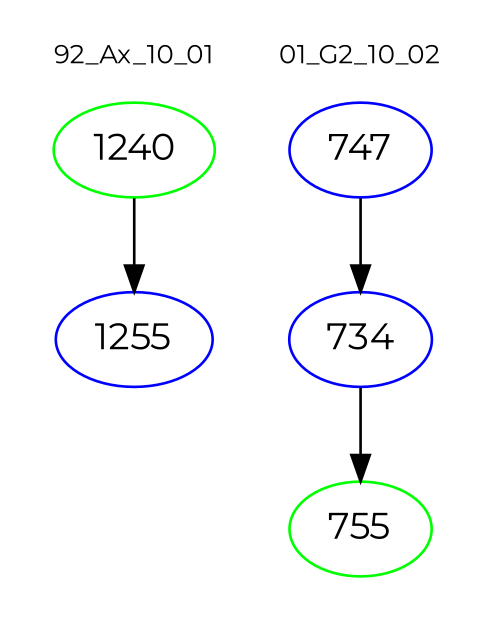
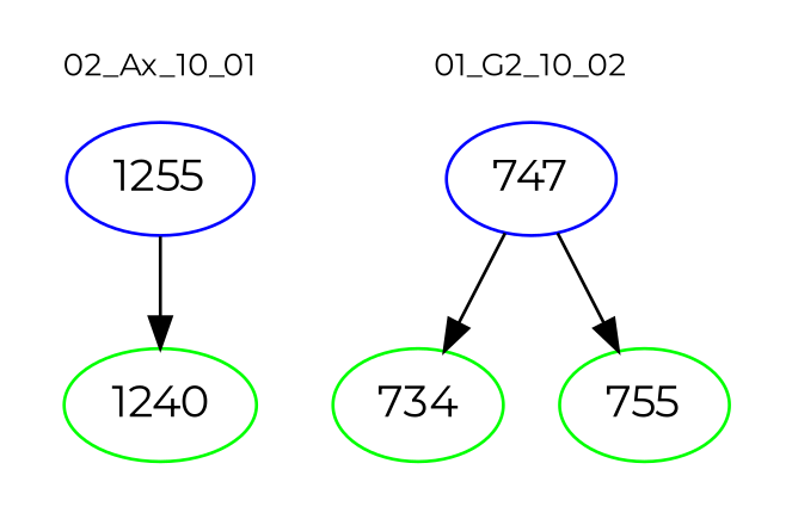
  digraph {
    fontname=Montserrat
    node [color=green fontname=Montserrat]
    edge [color=black fontname=Montserrat]
    n1 [label=1240]
    n2 [color=blue label=1255]
    n3 [color=blue label=747]
-   n4 [color=blue label=734]
+   n4 [label=734]
    n5 [label=755]
    subgraph cluster_1 {
      color=white
      fontsize=10
-     label="92_Ax_10_01"
+     label="02_Ax_10_01"
      n1
      n2
    }
    subgraph cluster_2 {
      color=white
      fontsize=10
      label="01_G2_10_02"
      n3
      n4
      n5
    }
-   n1 -> n2
+   n2 -> n1
    n3 -> n4
-   n4 -> n5
+   n3 -> n5
  }
